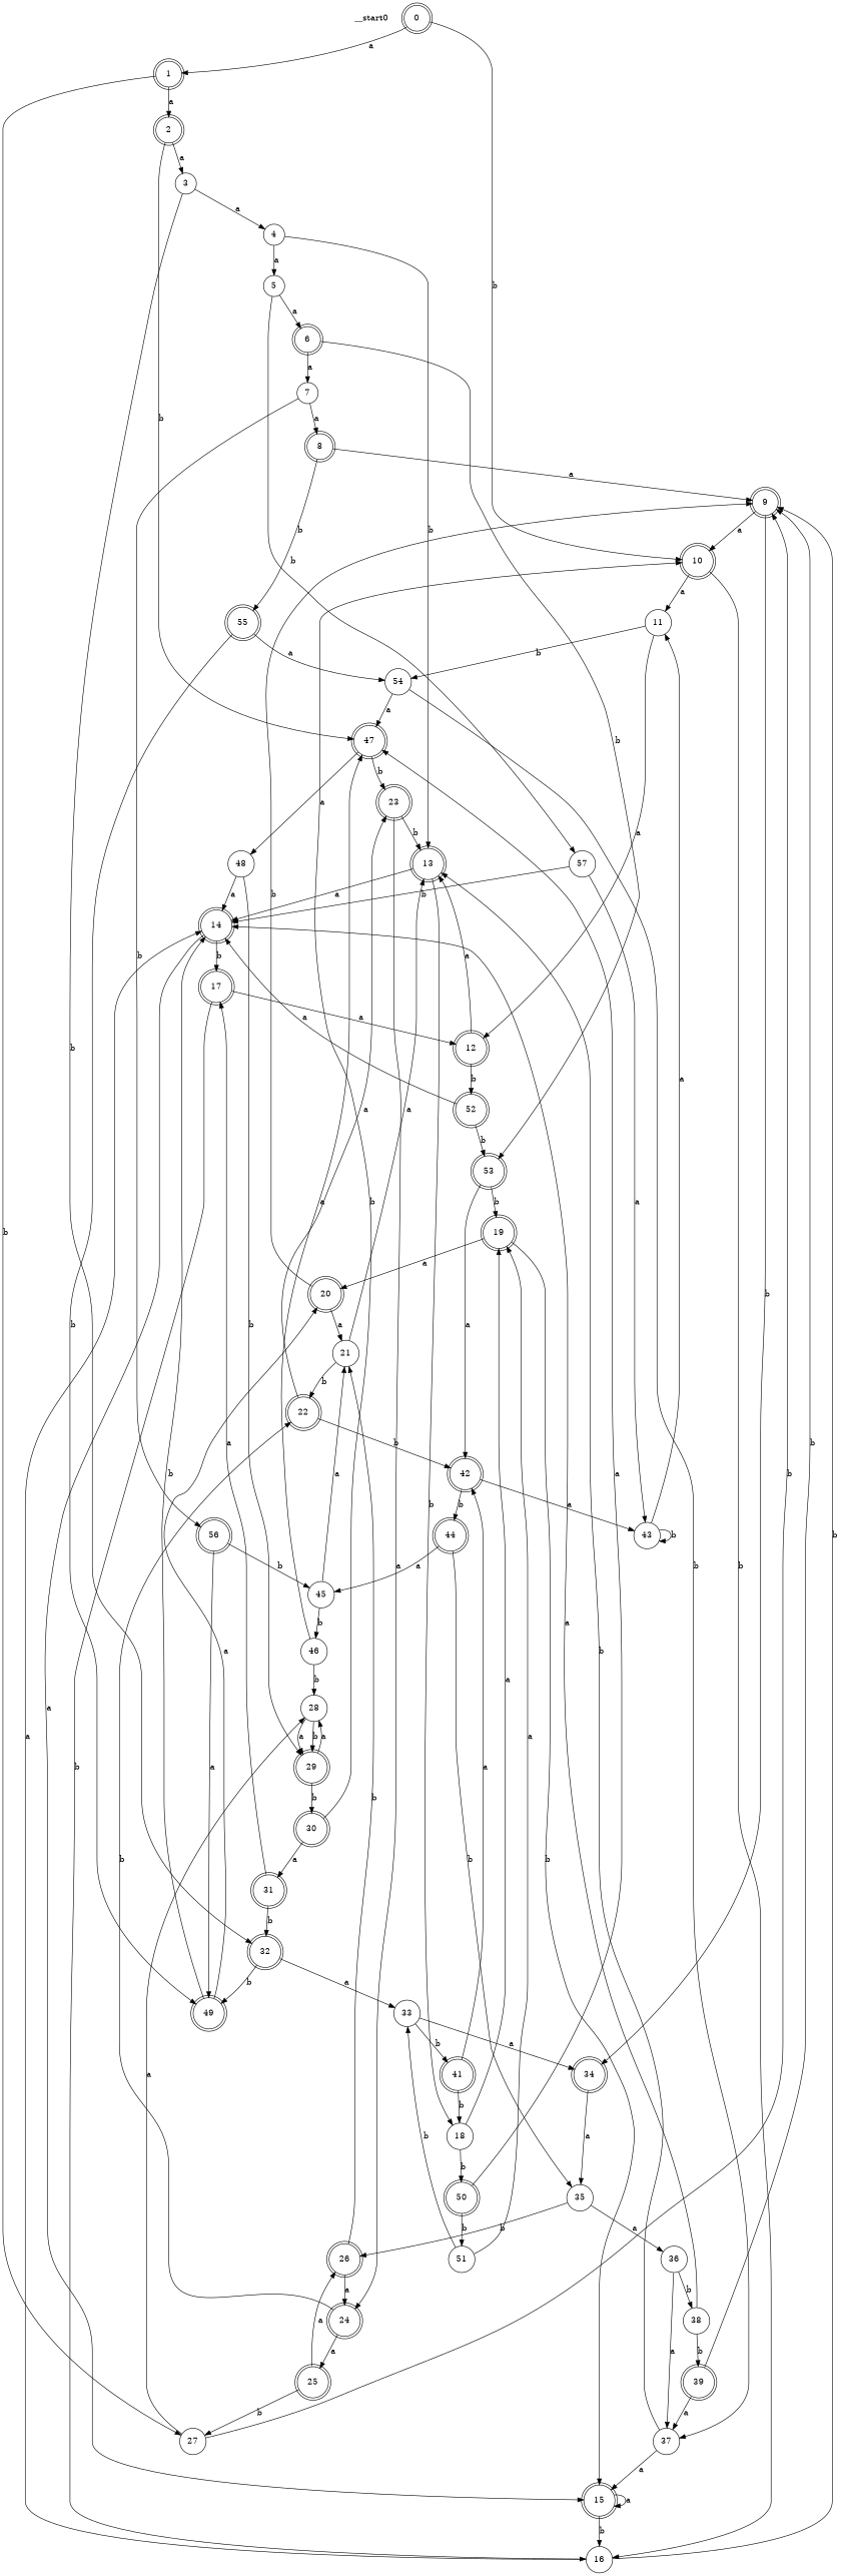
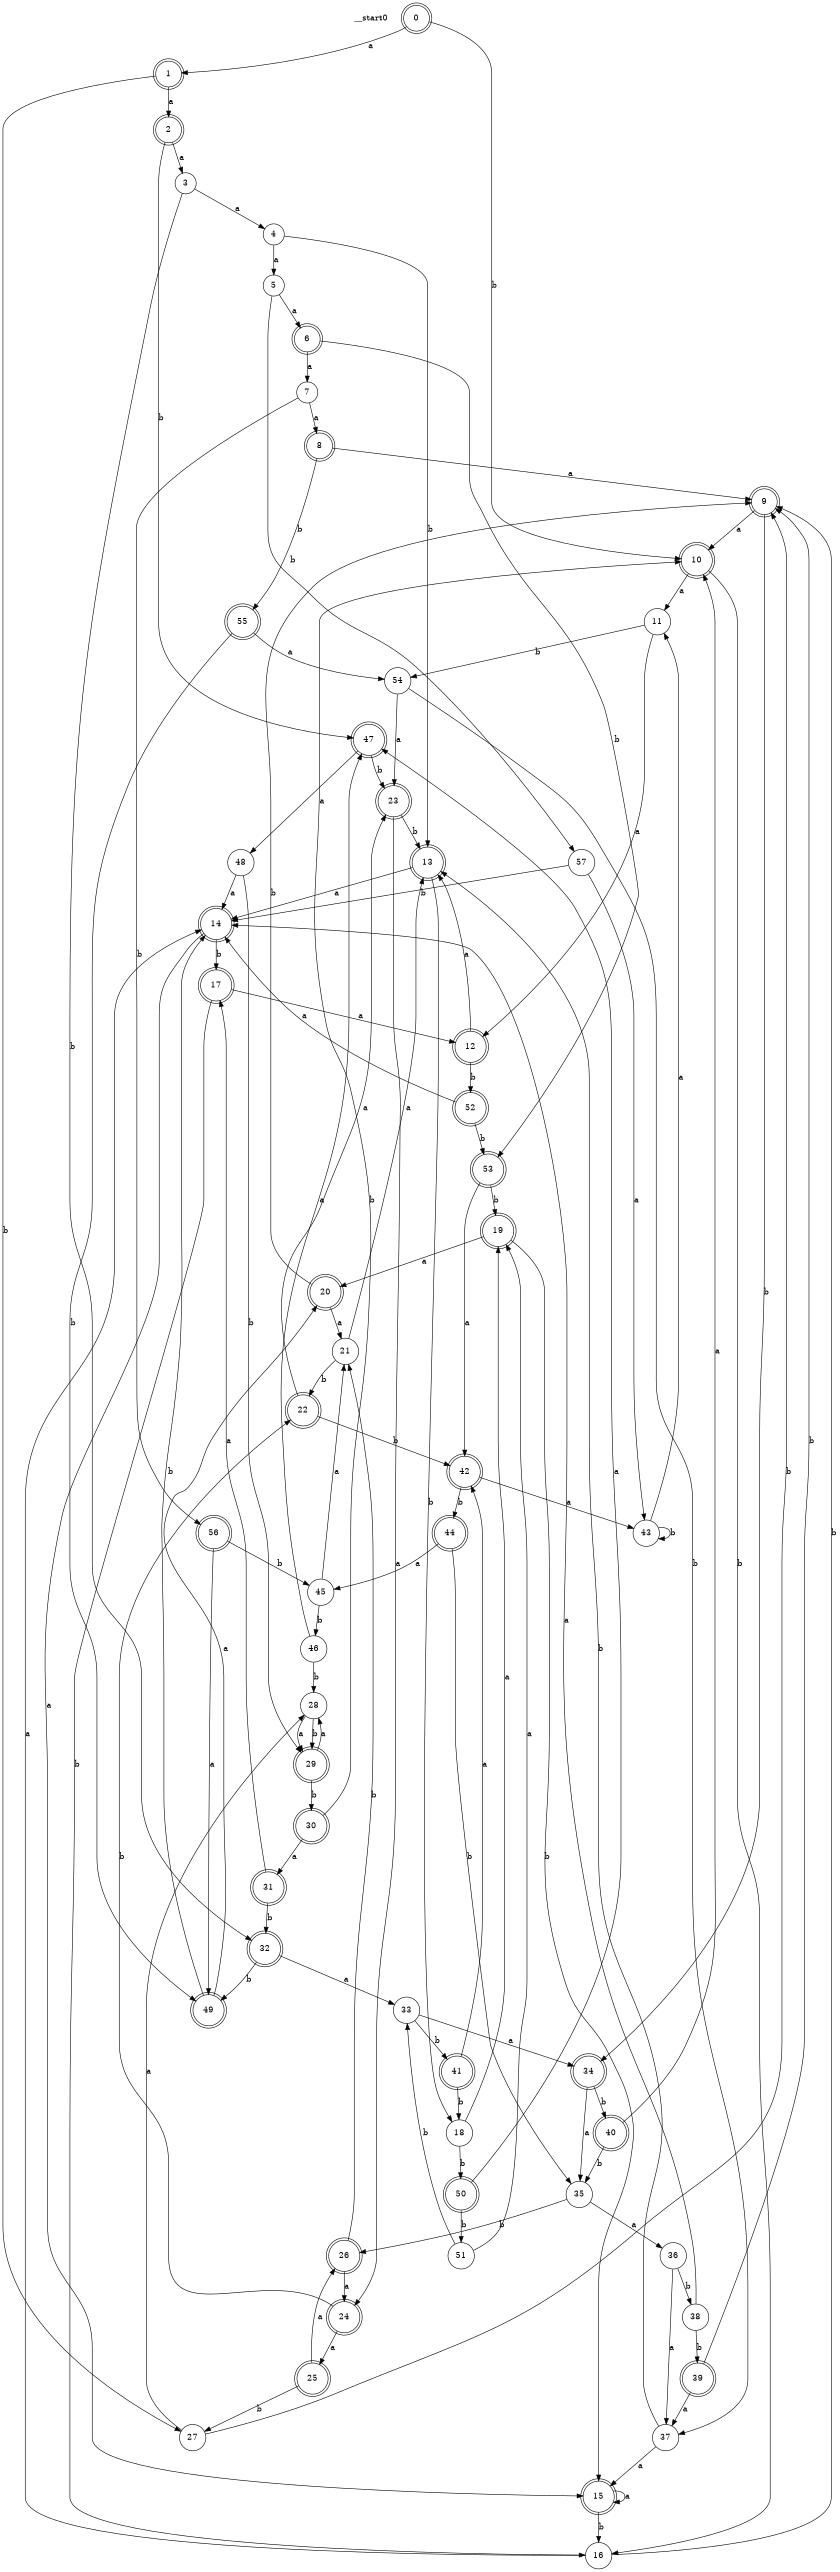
  digraph {
    rankdir=TB
    node [shape=doublecircle color=black fillcolor=white style="rounded,filled"]
    __start0 [shape=none color="" fillcolor="" style=""]
    n2 [label=0]
    n3 [label=1]
    n4 [label=10]
    n5 [label=2]
    n6 [label=27 shape=circle style=filled]
    n7 [label=11 shape=circle style=filled]
    n8 [label=16 shape=circle style=filled]
    n9 [label=3 shape=circle style=filled]
    n10 [label=47]
    n11 [label=9]
    n12 [label=28 shape=circle style=filled]
    n13 [label=4 shape=circle style=filled]
    n14 [label=32]
    n15 [label=46 shape=circle style=filled]
    n16 [label=5 shape=circle style=filled]
    n17 [label=13]
    n18 [label=33 shape=circle style=filled]
    n19 [label=49]
    n20 [label=6]
    n21 [label=57 shape=circle style=filled]
    n22 [label=14]
    n23 [label=18 shape=circle style=filled]
    n24 [label=7 shape=circle style=filled]
    n25 [label=53]
    n26 [label=43 shape=circle style=filled]
    n27 [label=8]
    n28 [label=56]
    n29 [label=19]
    n30 [label=42]
    n31 [label=55]
    n32 [label=45 shape=circle style=filled]
    n33 [label=34]
    n34 [label=54 shape=circle style=filled]
    n35 [label=35 shape=circle style=filled]
+   n36 [label=40]
    n37 [label=12]
    n38 [label=52]
    n39 [label=37 shape=circle style=filled]
    n40 [label=15]
    n41 [label=17]
    n42 [label=50]
    n43 [label=20]
    n44 [label=51 shape=circle style=filled]
    n45 [label=21 shape=circle style=filled]
    n46 [label=22]
    n47 [label=23]
    n48 [label=24]
    n49 [label=44]
    n50 [label=25]
    n51 [label=26]
    n52 [label=29]
    n53 [label=30]
    n54 [label=31]
    n55 [label=41]
    n56 [label=36 shape=circle style=filled]
    n57 [label=38 shape=circle style=filled]
    n58 [label=39]
    n59 [label=48 shape=circle style=filled]
    n2 -> n3 [label=a]
    n2 -> n4 [label=b]
    n3 -> n5 [label=a]
    n3 -> n6 [label=b]
    n4 -> n7 [label=a]
    n4 -> n8 [label=b]
    n5 -> n9 [label=a]
    n5 -> n10 [label=b]
    n6 -> n11 [label=b]
    n6 -> n12 [label=a]
    n7 -> n34 [label=b]
    n7 -> n37 [label=a]
    n8 -> n11 [label=b]
    n8 -> n22 [label=a]
    n9 -> n13 [label=a]
    n9 -> n14 [label=b]
    n10 -> n47 [label=b]
    n10 -> n59 [label=a]
    n11 -> n4 [label=a]
    n11 -> n33 [label=b]
    n12 -> n52 [label=a]
    n12 -> n52 [label=b]
    n13 -> n16 [label=a]
    n13 -> n17 [label=b]
    n14 -> n18 [label=a]
    n14 -> n19 [label=b]
    n15 -> n10 [label=a]
    n15 -> n12 [label=b]
    n16 -> n20 [label=a]
    n16 -> n21 [label=b]
    n17 -> n22 [label=a]
    n17 -> n23 [label=b]
    n18 -> n33 [label=a]
    n18 -> n55 [label=b]
    n19 -> n22 [label=b]
    n19 -> n43 [label=a]
    n20 -> n24 [label=a]
    n20 -> n25 [label=b]
    n21 -> n22 [label=b]
    n21 -> n26 [label=a]
    n22 -> n40 [label=a]
    n22 -> n41 [label=b]
    n23 -> n29 [label=a]
    n23 -> n42 [label=b]
    n24 -> n27 [label=a]
    n24 -> n28 [label=b]
    n25 -> n29 [label=b]
    n25 -> n30 [label=a]
    n26 -> n7 [label=a]
    n26 -> n26 [label=b]
    n27 -> n11 [label=a]
    n27 -> n31 [label=b]
    n28 -> n19 [label=a]
    n28 -> n32 [label=b]
    n29 -> n40 [label=b]
    n29 -> n43 [label=a]
    n30 -> n26 [label=a]
    n30 -> n49 [label=b]
    n31 -> n19 [label=b]
    n31 -> n34 [label=a]
    n32 -> n15 [label=b]
    n32 -> n45 [label=a]
    n33 -> n35 [label=a]
-   n34 -> n10 [label=a]
+   n33 -> n36 [label=b]
+   n34 -> n47 [label=a]
    n34 -> n39 [label=b]
    n35 -> n51 [label=b]
    n35 -> n56 [label=a]
+   n36 -> n4 [label=a]
+   n36 -> n35 [label=b]
    n37 -> n17 [label=a]
    n37 -> n38 [label=b]
    n38 -> n22 [label=a]
    n38 -> n25 [label=b]
    n39 -> n17 [label=b]
    n39 -> n40 [label=a]
    n40 -> n8 [label=b]
    n40 -> n40 [label=a]
    n41 -> n8 [label=b]
    n41 -> n37 [label=a]
    n42 -> n10 [label=a]
    n42 -> n44 [label=b]
    n43 -> n11 [label=b]
    n43 -> n45 [label=a]
    n44 -> n18 [label=b]
    n44 -> n29 [label=a]
    n45 -> n17 [label=a]
    n45 -> n46 [label=b]
    n46 -> n30 [label=b]
    n46 -> n47 [label=a]
    n47 -> n17 [label=b]
    n47 -> n48 [label=a]
    n48 -> n46 [label=b]
    n48 -> n50 [label=a]
    n49 -> n32 [label=a]
    n49 -> n35 [label=b]
    n50 -> n6 [label=b]
    n50 -> n51 [label=a]
    n51 -> n45 [label=b]
    n51 -> n48 [label=a]
    n52 -> n12 [label=a]
    n52 -> n53 [label=b]
    n53 -> n4 [label=b]
    n53 -> n54 [label=a]
    n54 -> n14 [label=b]
    n54 -> n41 [label=a]
    n55 -> n23 [label=b]
    n55 -> n30 [label=a]
    n56 -> n39 [label=a]
    n56 -> n57 [label=b]
    n57 -> n22 [label=a]
    n57 -> n58 [label=b]
    n58 -> n11 [label=b]
    n58 -> n39 [label=a]
    n59 -> n22 [label=a]
    n59 -> n52 [label=b]
  }
